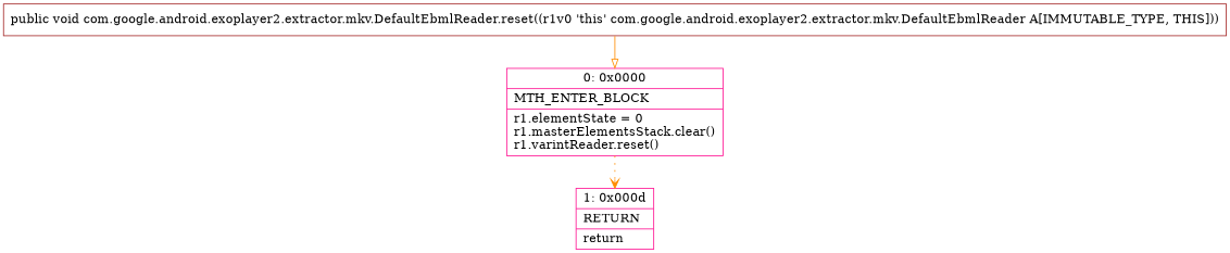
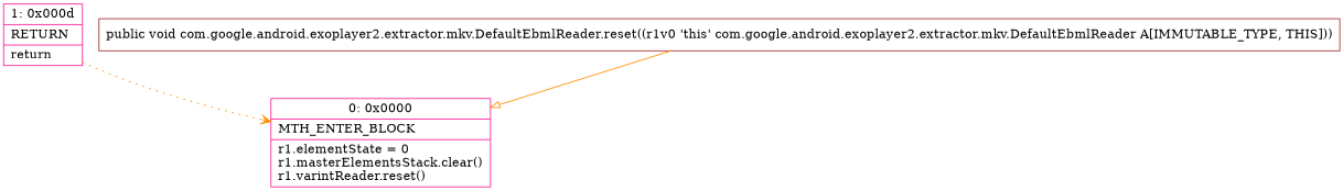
  digraph {
    node [shape=record color=deeppink]
    edge [color=darkorange]
    n1 [label="{0\:\ 0x0000|MTH_ENTER_BLOCK\l|r1.elementState = 0\lr1.masterElementsStack.clear()\lr1.varintReader.reset()\l}"]
    n2 [label="{1\:\ 0x000d|RETURN\l|return\l}"]
    n3 [label="{public void com.google.android.exoplayer2.extractor.mkv.DefaultEbmlReader.reset((r1v0 'this' com.google.android.exoplayer2.extractor.mkv.DefaultEbmlReader A[IMMUTABLE_TYPE, THIS])) }" color=brown]
-   n1 -> n2 [style=dotted arrowhead=vee]
+   n2 -> n1 [style=dotted arrowhead=vee]
    n3 -> n1 [style=solid arrowhead=onormal]
  }
